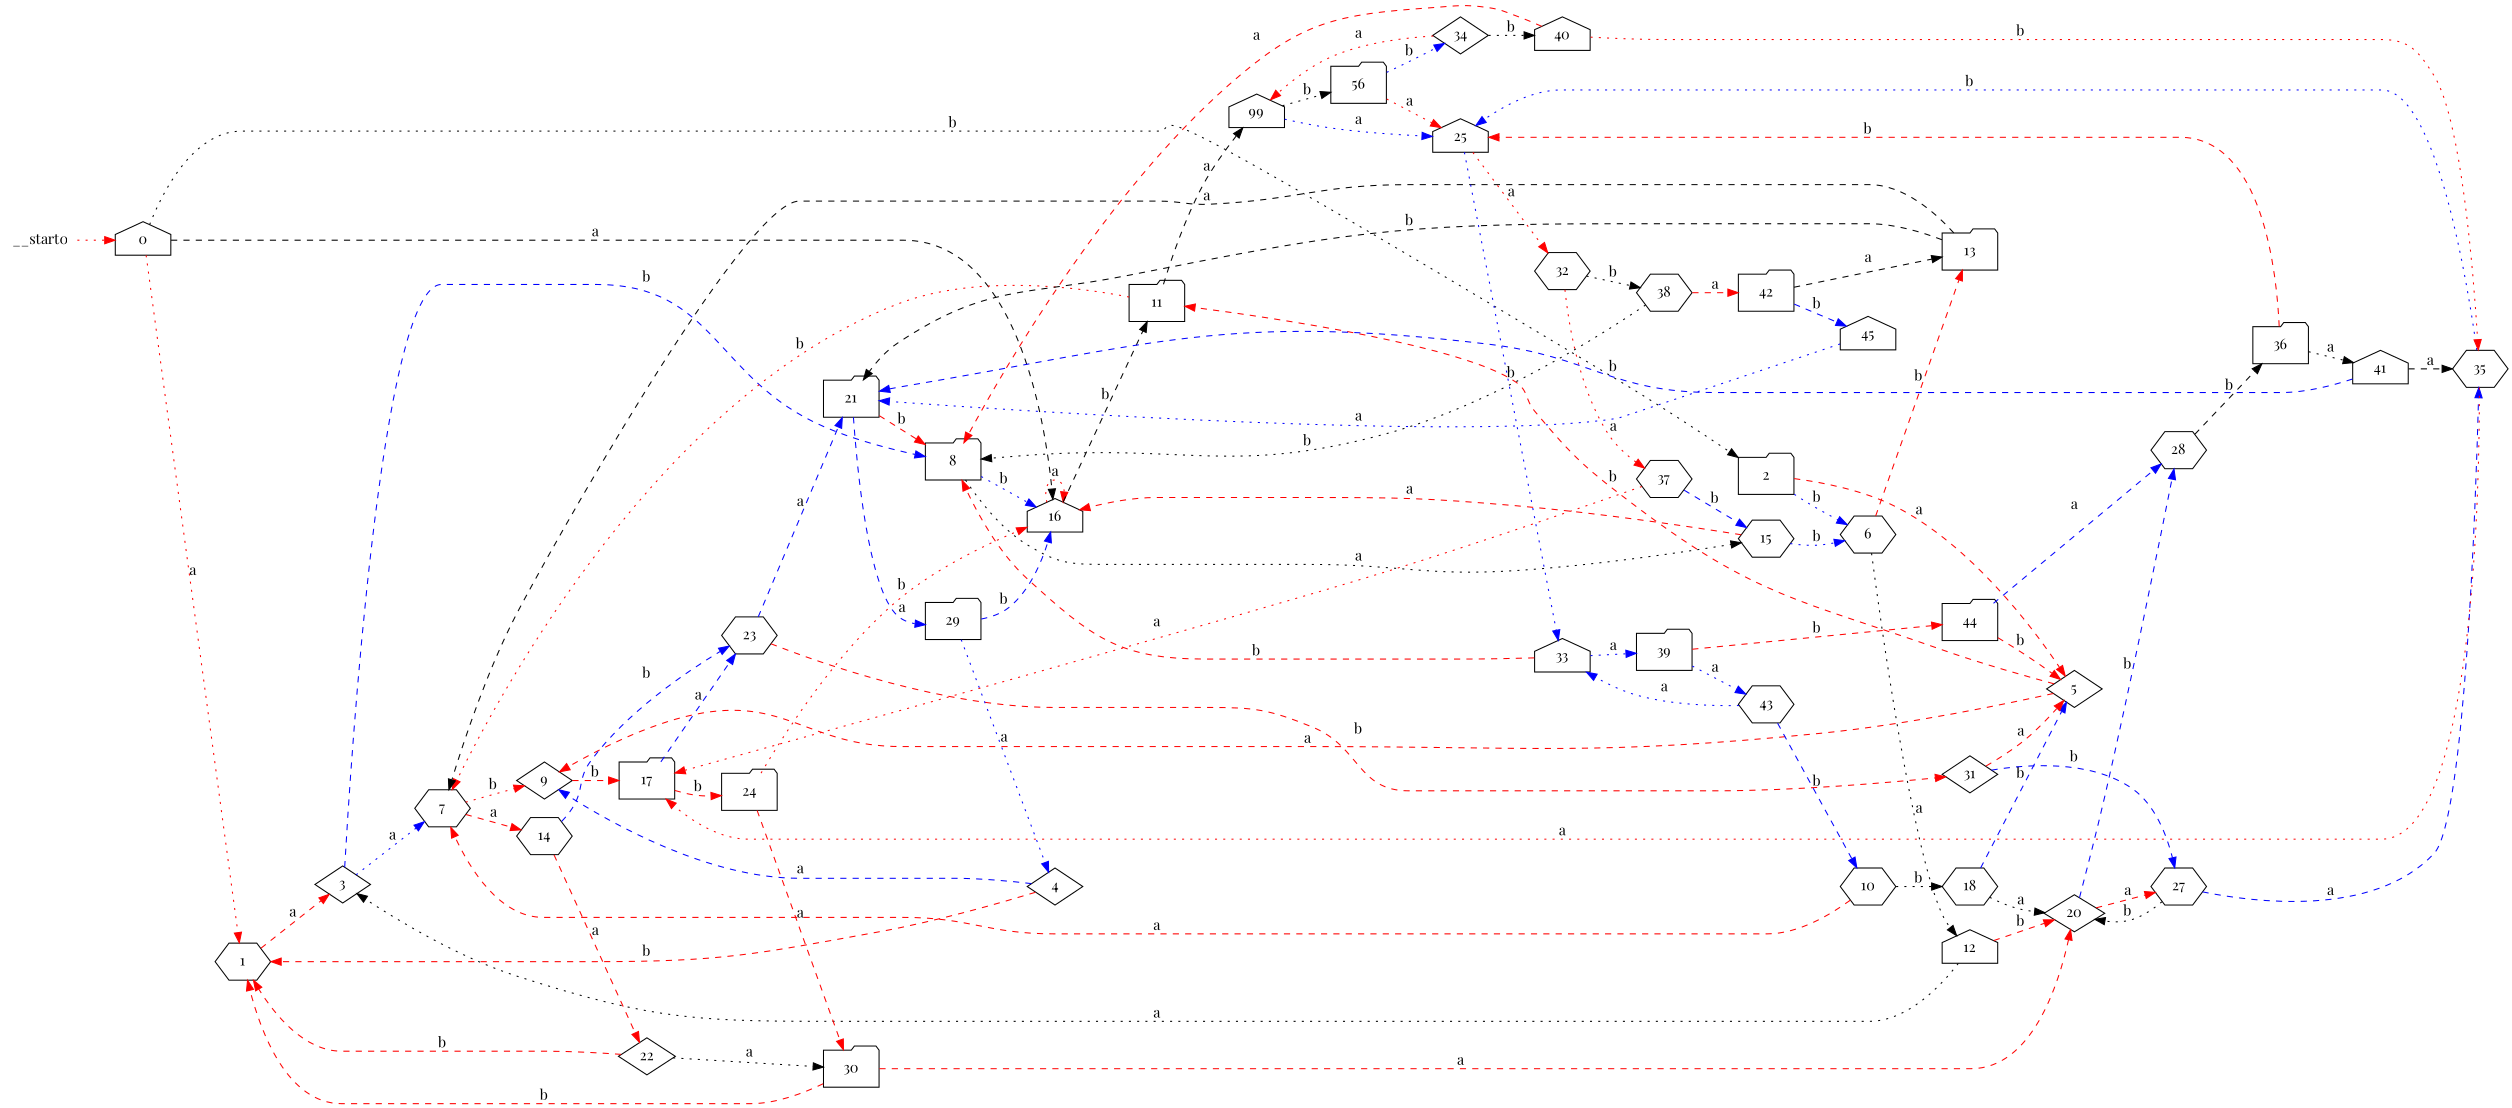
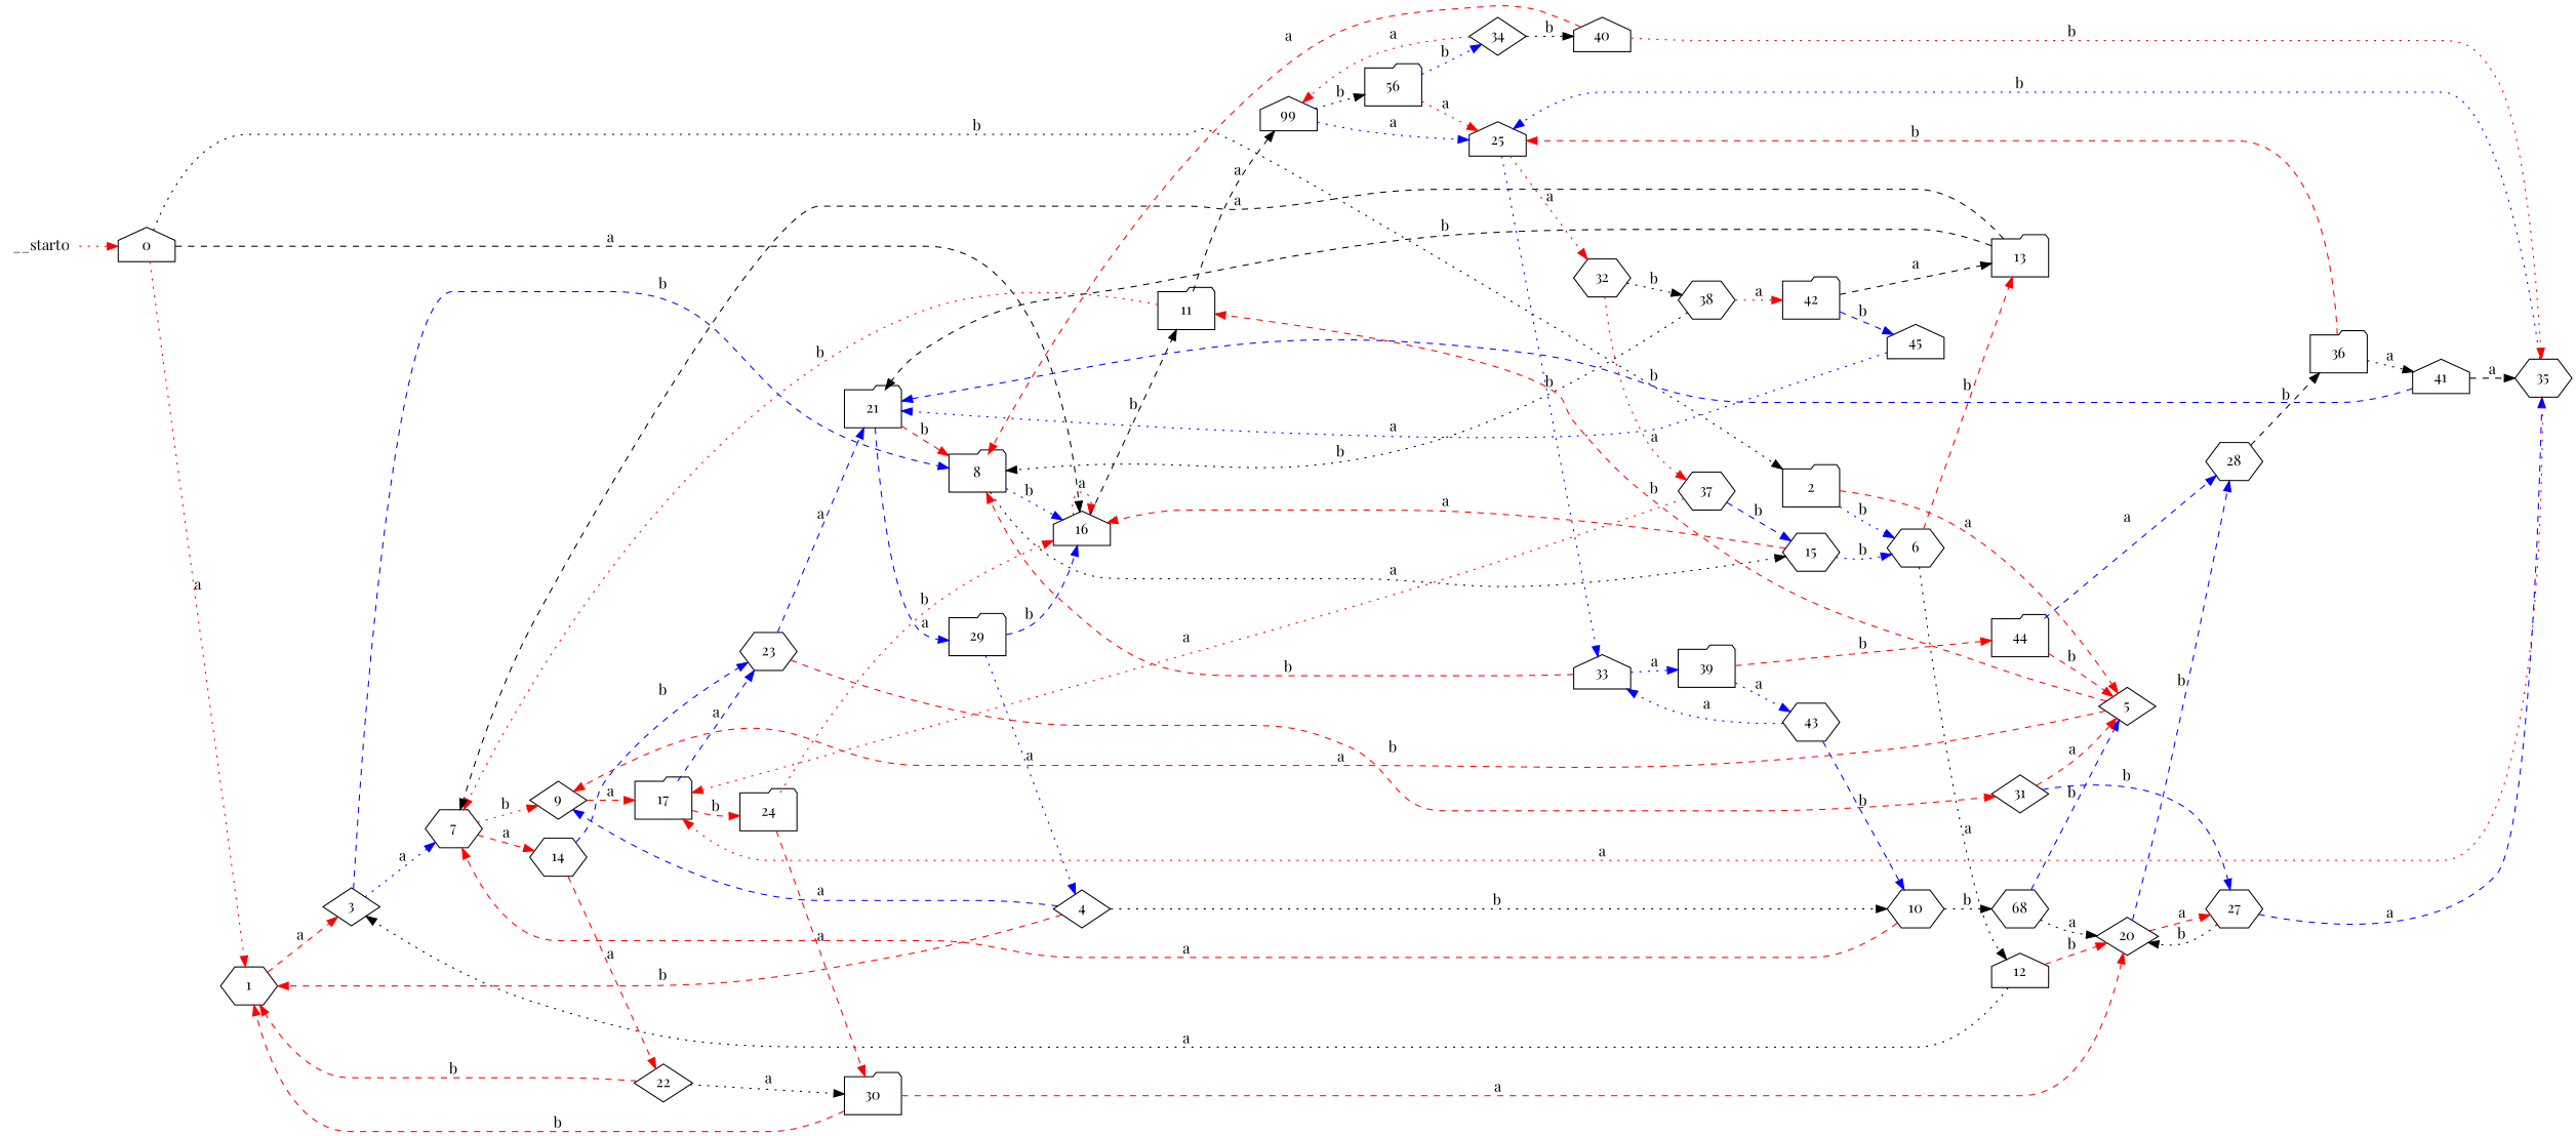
  digraph {
    fontname="Playfair Display"
    rankdir=LR
    node [fontname="Playfair Display" shape=hexagon]
    edge [color=red fontname="Playfair Display" style=dashed]
    __start0 [shape=none]
    0 [shape=house]
    1
    2 [shape=folder]
    16 [shape=house]
    3 [shape=diamond]
    5 [shape=diamond]
    6
    7
    8 [shape=folder]
    4 [shape=diamond]
    9 [shape=diamond]
    10
    11 [shape=folder]
    12 [shape=house]
    13 [shape=folder]
    14
    15
    17 [shape=folder]
-   18
+   18 [label=68]
    n21 [label=99 shape=house]
    20 [shape=diamond]
    21 [shape=folder]
    22 [shape=diamond]
    23
    24 [shape=folder]
    25 [shape=house]
    n28 [label=56 shape=folder]
    27
    28
    29 [shape=folder]
    30 [shape=folder]
    31 [shape=diamond]
    32
    33 [shape=house]
    34 [shape=diamond]
    35
    36 [shape=folder]
    37
    38
    39 [shape=folder]
    40 [shape=house]
    41 [shape=house]
    42 [shape=folder]
    43
    44 [shape=folder]
    45 [shape=house]
    __start0 -> 0 [style=dotted]
    0 -> 1 [label=a style=dotted]
    0 -> 2 [color=black label=b style=dotted]
    0 -> 16 [color=black label=a]
    1 -> 3 [label=a]
    2 -> 5 [label=a]
    2 -> 6 [color=blue label=b style=dotted]
    16 -> 16 [label=a style=dotted]
    16 -> 11 [color=black label=b]
    3 -> 7 [color=blue label=a style=dotted]
    3 -> 8 [color=blue label=b]
    5 -> 9 [label=a]
    5 -> 11 [label=b]
    6 -> 12 [color=black label=a style=dotted]
    6 -> 13 [label=b]
    7 -> 9 [label=b style=dotted]
    7 -> 14 [label=a]
    8 -> 16 [color=blue label=b style=dotted]
    8 -> 15 [color=black label=a style=dotted]
    4 -> 1 [label=b]
    4 -> 9 [color=blue label=a]
-   9 -> 17 [label=b]
+   4 -> 10 [color=black label=b style=dotted]
+   9 -> 17 [label=a]
    10 -> 7 [label=a]
    10 -> 18 [color=black label=b style=dotted]
    11 -> 7 [label=b style=dotted]
    11 -> n21 [color=black label=a]
    12 -> 3 [color=black label=a style=dotted]
    12 -> 20 [label=b]
    13 -> 7 [color=black label=a]
    13 -> 21 [color=black label=b]
    14 -> 22 [label=a]
    14 -> 23 [color=blue label=b]
    15 -> 16 [label=a]
    15 -> 6 [color=blue label=b style=dotted]
    17 -> 23 [color=blue label=a]
    17 -> 24 [label=b]
    18 -> 5 [color=blue label=b]
    18 -> 20 [color=black label=a style=dotted]
    n21 -> 25 [color=blue label=a style=dotted]
    n21 -> n28 [color=black label=b style=dotted]
    20 -> 27 [label=a]
    20 -> 28 [color=blue label=b]
    21 -> 8 [label=b]
    21 -> 29 [color=blue label=a]
    22 -> 1 [label=b]
    22 -> 30 [color=black label=a style=dotted]
    23 -> 21 [color=blue label=a]
    23 -> 31 [label=b]
    24 -> 16 [label=b style=dotted]
    24 -> 30 [label=a]
    25 -> 32 [label=a style=dotted]
    25 -> 33 [color=blue label=b style=dotted]
    n28 -> 25 [label=a style=dotted]
    n28 -> 34 [color=blue label=b style=dotted]
    27 -> 20 [color=black label=b style=dotted]
    27 -> 35 [color=blue label=a]
    28 -> 36 [color=black label=b]
    29 -> 16 [color=blue label=b]
    29 -> 4 [color=blue label=a style=dotted]
    30 -> 1 [label=b]
    30 -> 20 [label=a]
    31 -> 5 [label=a]
    31 -> 27 [color=blue label=b]
    32 -> 37 [label=a style=dotted]
    32 -> 38 [color=black label=b style=dotted]
    33 -> 8 [label=b]
    33 -> 39 [color=blue label=a style=dotted]
    34 -> n21 [label=a style=dotted]
    34 -> 40 [color=black label=b style=dotted]
    35 -> 17 [label=a style=dotted]
    35 -> 25 [color=blue label=b style=dotted]
    36 -> 25 [label=b]
    36 -> 41 [color=black label=a style=dotted]
    37 -> 15 [color=blue label=b]
    37 -> 17 [label=a style=dotted]
    38 -> 8 [color=black label=b style=dotted]
-   38 -> 42 [label=a]
+   38 -> 42 [label=a style=dotted]
    39 -> 43 [color=blue label=a style=dotted]
    39 -> 44 [label=b]
    40 -> 8 [label=a]
    40 -> 35 [label=b style=dotted]
    41 -> 21 [color=blue label=b]
    41 -> 35 [color=black label=a]
    42 -> 13 [color=black label=a]
    42 -> 45 [color=blue label=b]
    43 -> 10 [color=blue label=b]
    43 -> 33 [color=blue label=a style=dotted]
    44 -> 5 [label=b]
    44 -> 28 [color=blue label=a]
    45 -> 21 [color=blue label=a style=dotted]
  }
